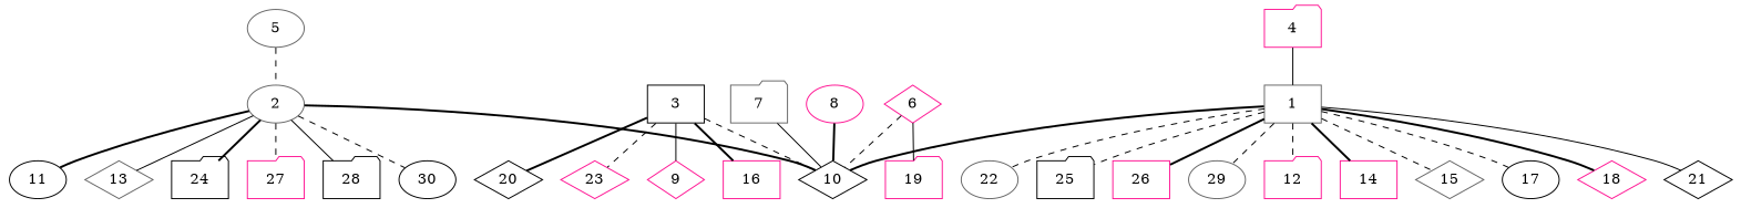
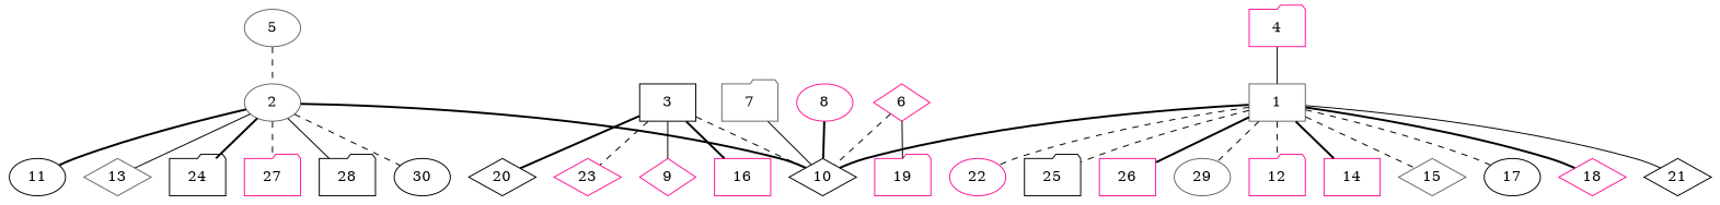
  graph {
    node [color=deeppink shape=diamond]
    edge [style=dashed]
    1 [color=gray40 shape=box]
    10 [color=black]
    12 [shape=folder]
    14 [shape=box]
    15 [color=gray40]
    17 [color=black shape=ellipse]
    18
    21 [color=black]
-   22 [color=gray40 shape=ellipse]
+   22 [shape=ellipse]
    25 [color=black shape=folder]
    26 [shape=box]
    29 [color=gray40 shape=ellipse]
    2 [color=gray40 shape=ellipse]
    11 [color=black shape=ellipse]
    13 [color=gray40]
    24 [color=black shape=folder]
    27 [shape=folder]
    28 [color=black shape=folder]
    30 [color=black shape=ellipse]
    3 [color=black shape=box]
    9
    16 [shape=box]
    20 [color=black]
    23
    6
    19 [shape=folder]
    7 [color=gray40 shape=folder]
    8 [shape=ellipse]
    4 [shape=folder]
    5 [color=gray40 shape=ellipse]
    1 -- 10 [style=bold]
    1 -- 12
    1 -- 14 [style=bold]
    1 -- 15
    1 -- 17
    1 -- 18 [style=bold]
    1 -- 21 [style=solid]
    1 -- 22
    1 -- 25
    1 -- 26 [style=bold]
    1 -- 29
    2 -- 10 [style=bold]
    2 -- 11 [style=bold]
    2 -- 13 [style=solid]
    2 -- 24 [style=bold]
    2 -- 27
    2 -- 28 [style=solid]
    2 -- 30
    3 -- 10
    3 -- 9 [style=solid]
    3 -- 16 [style=bold]
    3 -- 20 [style=bold]
    3 -- 23
    6 -- 10
    6 -- 19 [style=solid]
    7 -- 10 [style=solid]
    8 -- 10 [style=bold]
    4 -- 1 [style=solid]
    5 -- 2
  }
